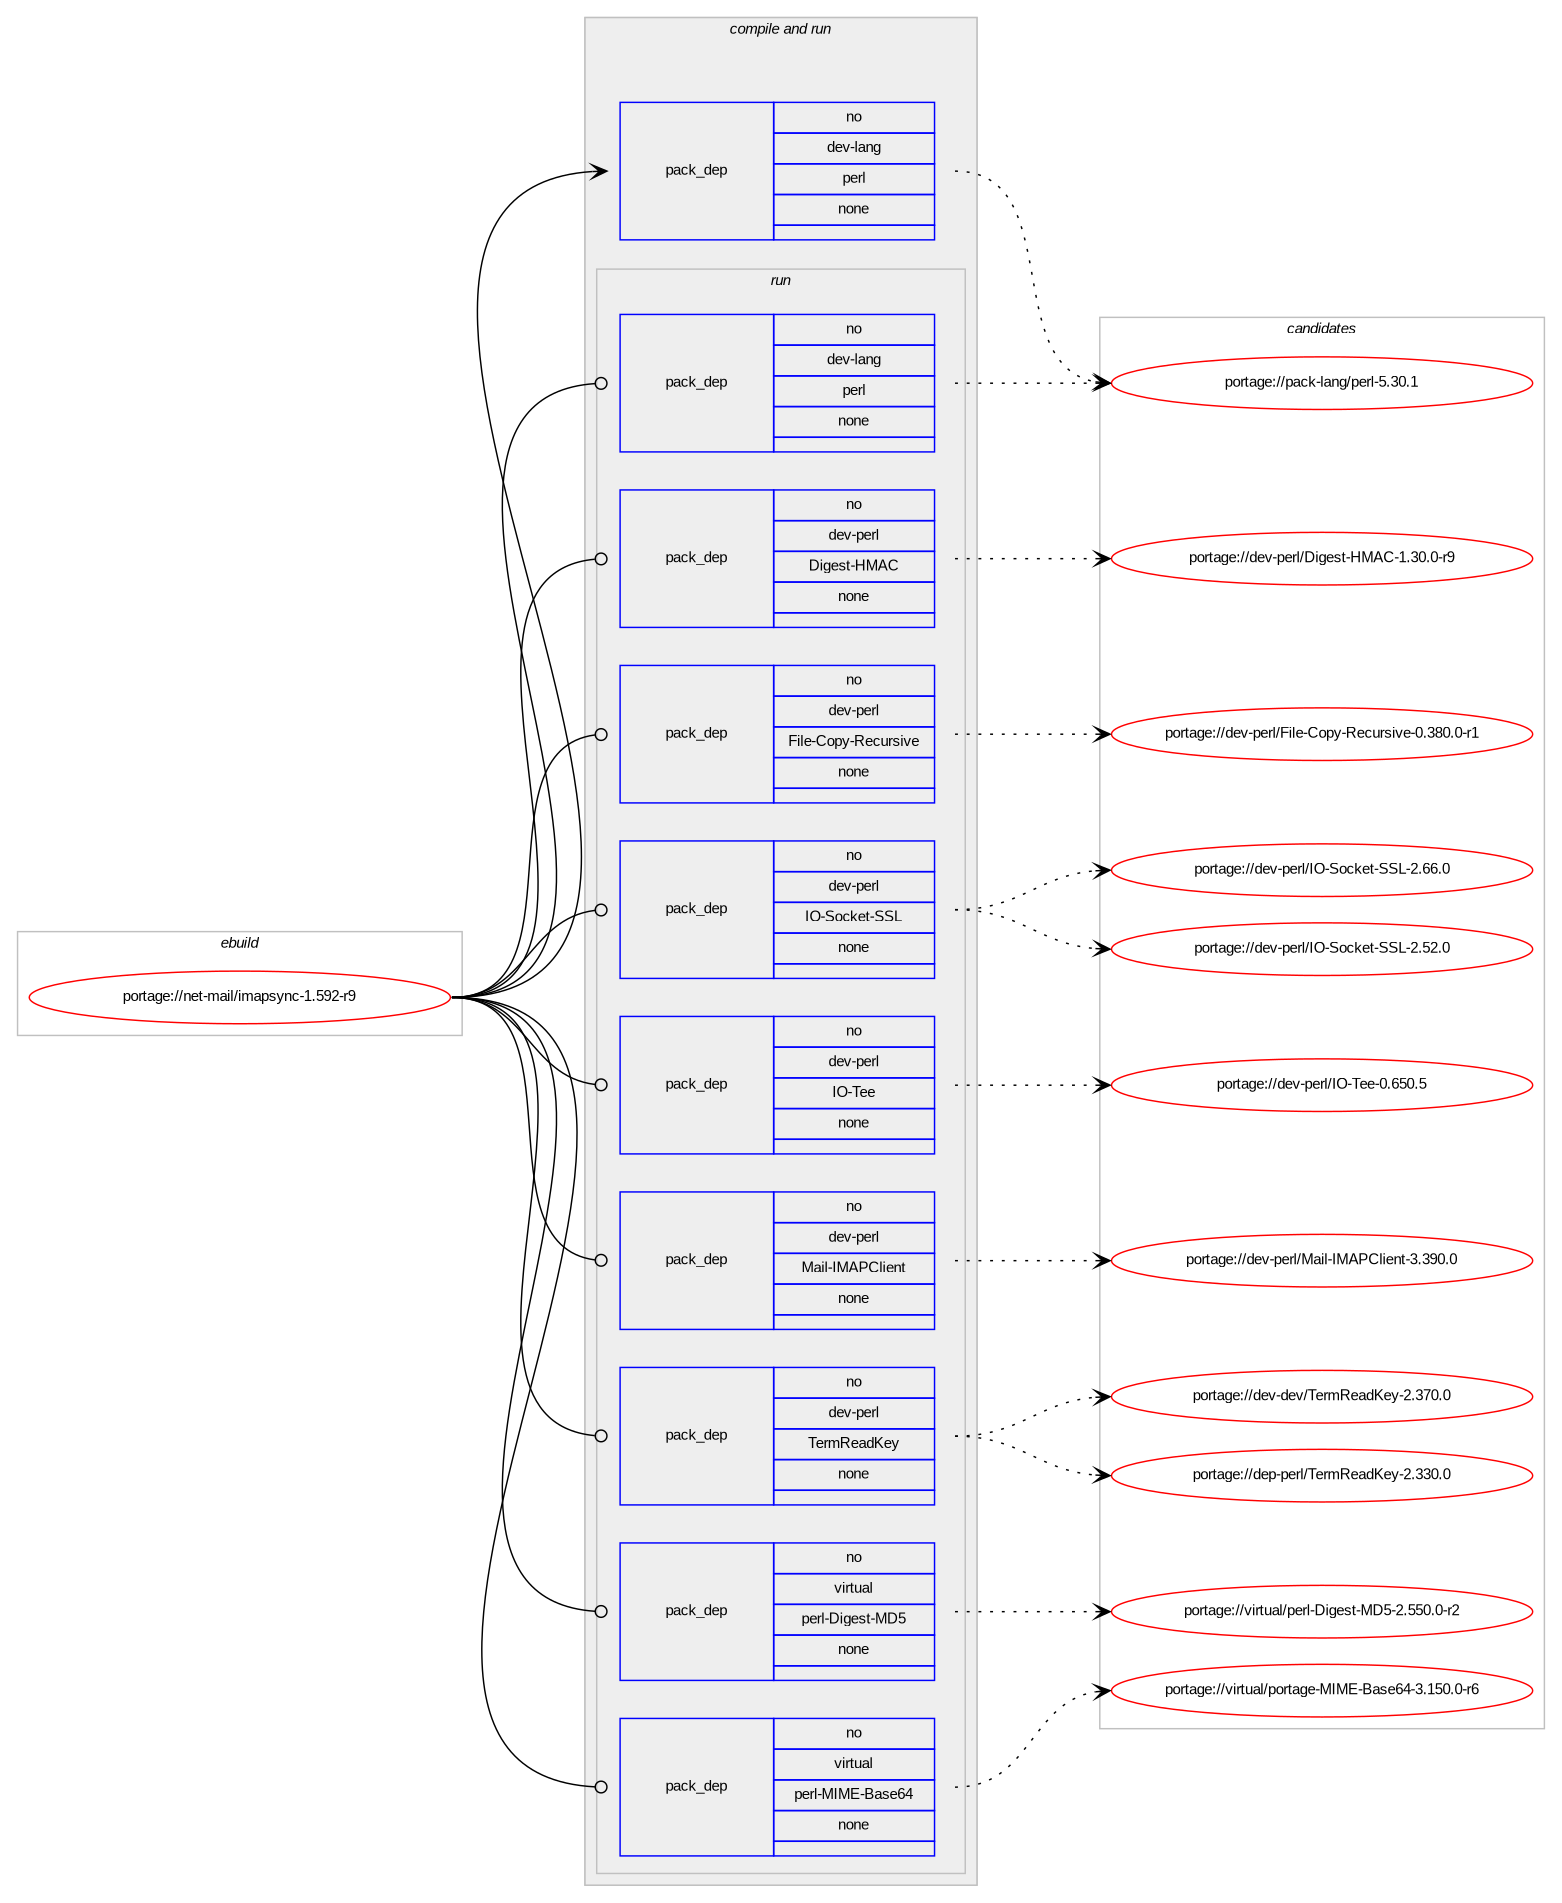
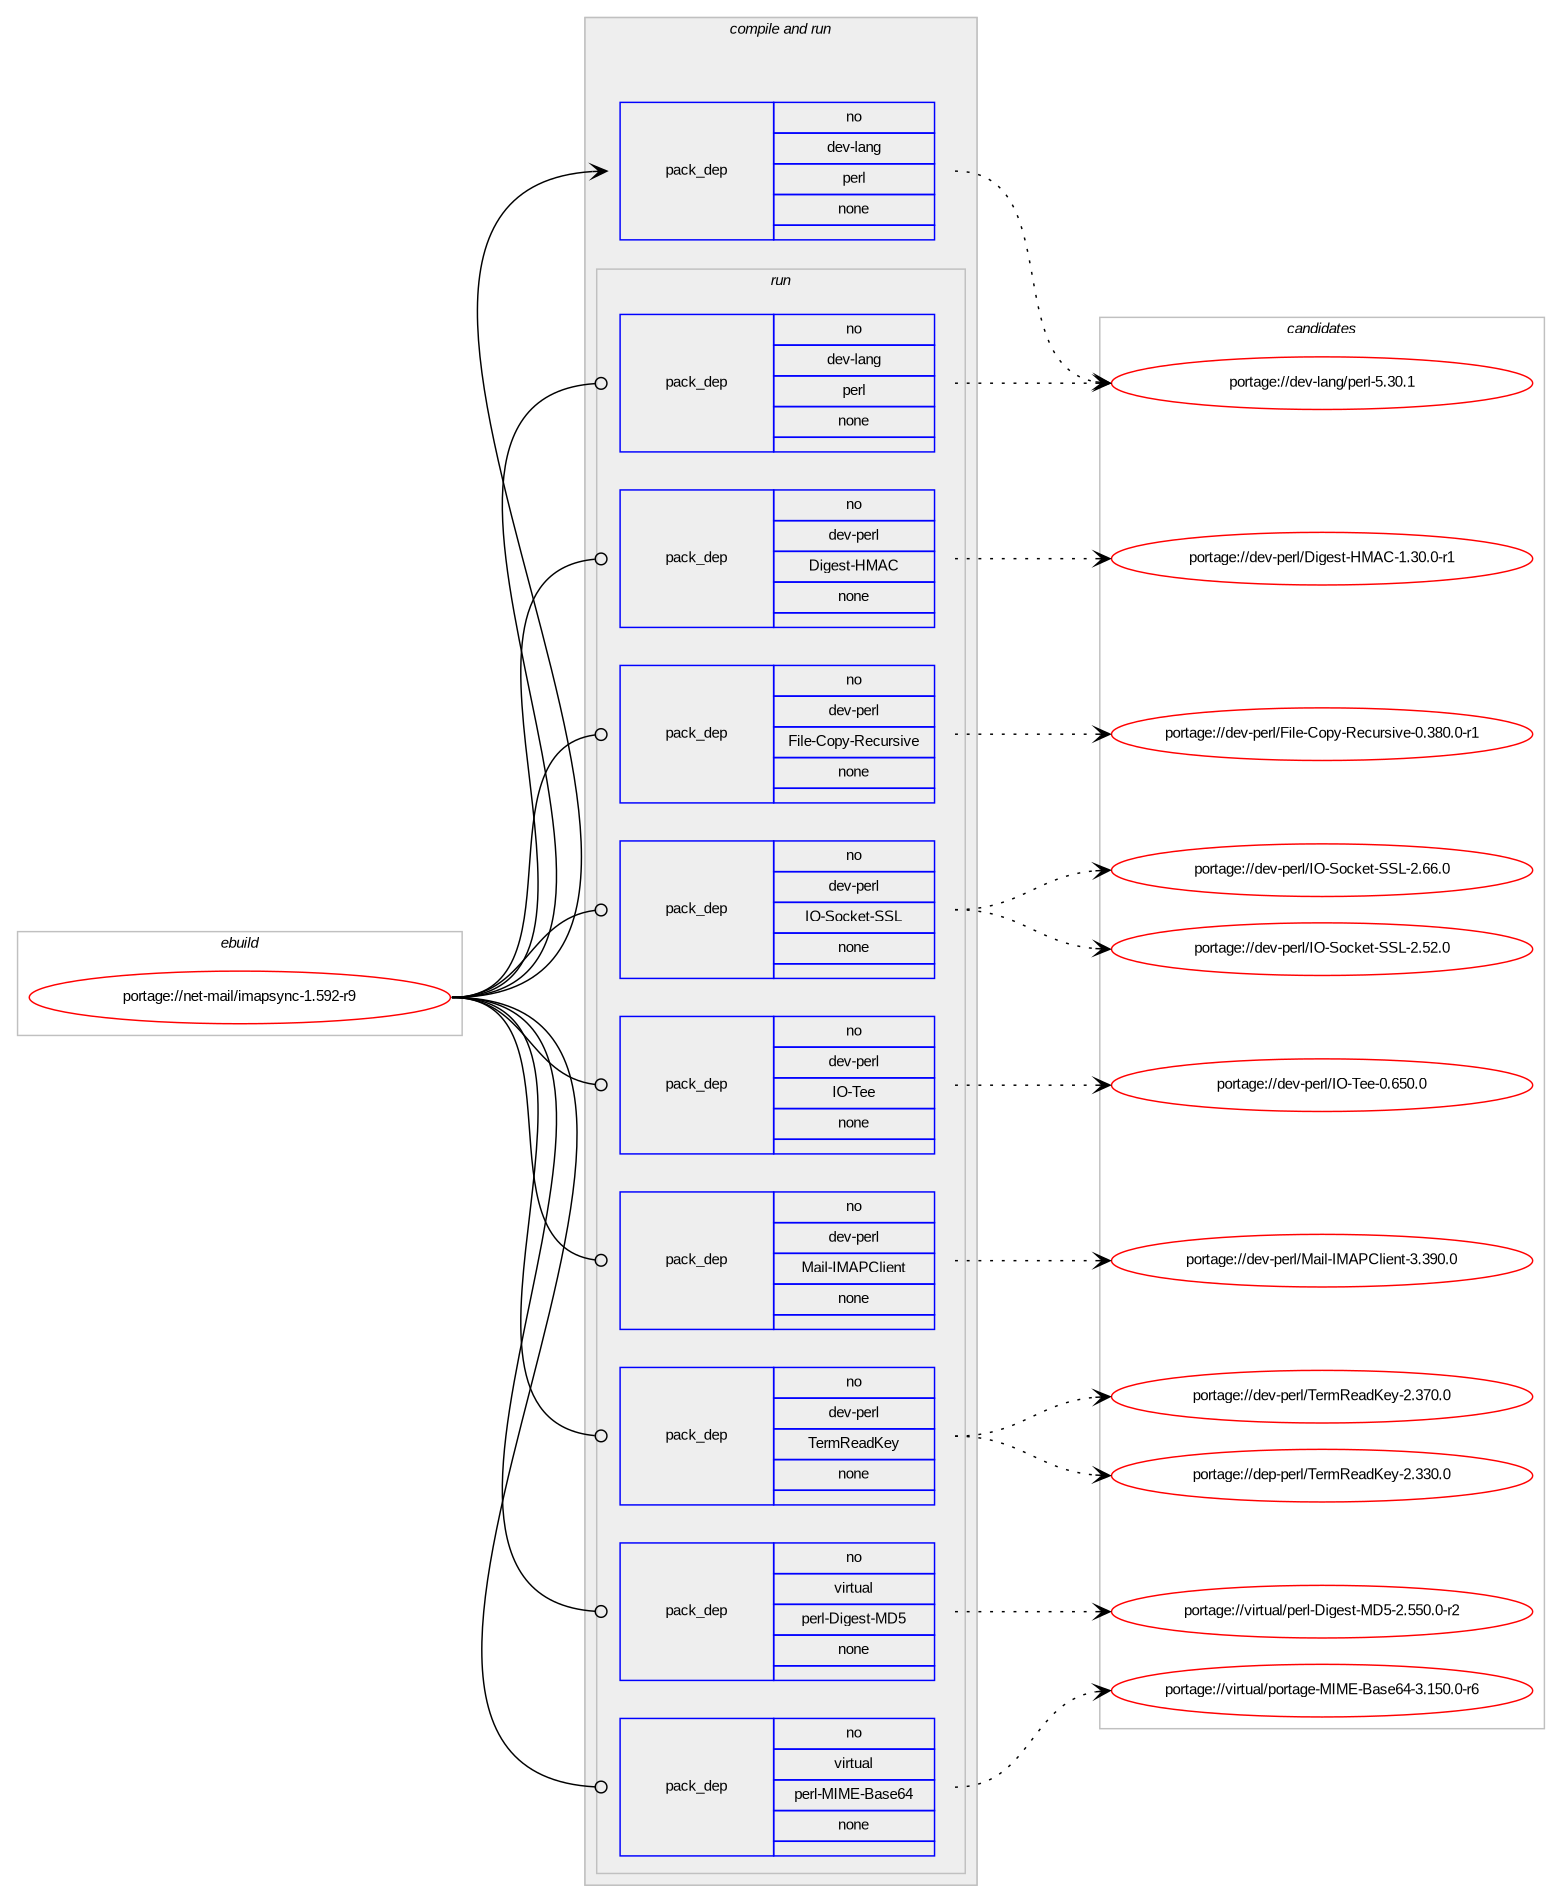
  digraph {
    compound=true
    concentrate=true
    fontname="Liberation Sans"
    fontsize=10
    newrank=true
    rankdir=LR
    ranksep=1.5
    node [color=red fontname="Liberation Sans" fontsize=10]
    edge [arrowhead=vee fontname="Liberation Sans" headport=w style=dotted tailport=e weight=100]
    n1 [label="portage://net-mail/imapsync-1.592-r9" width=4]
    n2 [color=blue label=<<TABLE BORDER="0" CELLBORDER="1" CELLSPACING="0" CELLPADDING="4" WIDTH="220"><TR><TD ROWSPAN="6" CELLPADDING="30">pack_dep</TD></TR><TR><TD WIDTH="110">no</TD></TR><TR><TD>dev-lang</TD></TR><TR><TD>perl</TD></TR><TR><TD>none</TD></TR><TR><TD></TD></TR></TABLE>> shape=none]
    n3 [color=blue label=<<TABLE BORDER="0" CELLBORDER="1" CELLSPACING="0" CELLPADDING="4" WIDTH="220"><TR><TD ROWSPAN="6" CELLPADDING="30">pack_dep</TD></TR><TR><TD WIDTH="110">no</TD></TR><TR><TD>dev-lang</TD></TR><TR><TD>perl</TD></TR><TR><TD>none</TD></TR><TR><TD></TD></TR></TABLE>> shape=none]
    n4 [color=blue label=<<TABLE BORDER="0" CELLBORDER="1" CELLSPACING="0" CELLPADDING="4" WIDTH="220"><TR><TD ROWSPAN="6" CELLPADDING="30">pack_dep</TD></TR><TR><TD WIDTH="110">no</TD></TR><TR><TD>dev-perl</TD></TR><TR><TD>Digest-HMAC</TD></TR><TR><TD>none</TD></TR><TR><TD></TD></TR></TABLE>> shape=none]
    n5 [color=blue label=<<TABLE BORDER="0" CELLBORDER="1" CELLSPACING="0" CELLPADDING="4" WIDTH="220"><TR><TD ROWSPAN="6" CELLPADDING="30">pack_dep</TD></TR><TR><TD WIDTH="110">no</TD></TR><TR><TD>dev-perl</TD></TR><TR><TD>File-Copy-Recursive</TD></TR><TR><TD>none</TD></TR><TR><TD></TD></TR></TABLE>> shape=none]
    n6 [color=blue label=<<TABLE BORDER="0" CELLBORDER="1" CELLSPACING="0" CELLPADDING="4" WIDTH="220"><TR><TD ROWSPAN="6" CELLPADDING="30">pack_dep</TD></TR><TR><TD WIDTH="110">no</TD></TR><TR><TD>dev-perl</TD></TR><TR><TD>IO-Socket-SSL</TD></TR><TR><TD>none</TD></TR><TR><TD></TD></TR></TABLE>> shape=none]
    n7 [color=blue label=<<TABLE BORDER="0" CELLBORDER="1" CELLSPACING="0" CELLPADDING="4" WIDTH="220"><TR><TD ROWSPAN="6" CELLPADDING="30">pack_dep</TD></TR><TR><TD WIDTH="110">no</TD></TR><TR><TD>dev-perl</TD></TR><TR><TD>IO-Tee</TD></TR><TR><TD>none</TD></TR><TR><TD></TD></TR></TABLE>> shape=none]
    n8 [color=blue label=<<TABLE BORDER="0" CELLBORDER="1" CELLSPACING="0" CELLPADDING="4" WIDTH="220"><TR><TD ROWSPAN="6" CELLPADDING="30">pack_dep</TD></TR><TR><TD WIDTH="110">no</TD></TR><TR><TD>dev-perl</TD></TR><TR><TD>Mail-IMAPClient</TD></TR><TR><TD>none</TD></TR><TR><TD></TD></TR></TABLE>> shape=none]
    n9 [color=blue label=<<TABLE BORDER="0" CELLBORDER="1" CELLSPACING="0" CELLPADDING="4" WIDTH="220"><TR><TD ROWSPAN="6" CELLPADDING="30">pack_dep</TD></TR><TR><TD WIDTH="110">no</TD></TR><TR><TD>dev-perl</TD></TR><TR><TD>TermReadKey</TD></TR><TR><TD>none</TD></TR><TR><TD></TD></TR></TABLE>> shape=none]
    n10 [color=blue label=<<TABLE BORDER="0" CELLBORDER="1" CELLSPACING="0" CELLPADDING="4" WIDTH="220"><TR><TD ROWSPAN="6" CELLPADDING="30">pack_dep</TD></TR><TR><TD WIDTH="110">no</TD></TR><TR><TD>virtual</TD></TR><TR><TD>perl-Digest-MD5</TD></TR><TR><TD>none</TD></TR><TR><TD></TD></TR></TABLE>> shape=none]
    n11 [color=blue label=<<TABLE BORDER="0" CELLBORDER="1" CELLSPACING="0" CELLPADDING="4" WIDTH="220"><TR><TD ROWSPAN="6" CELLPADDING="30">pack_dep</TD></TR><TR><TD WIDTH="110">no</TD></TR><TR><TD>virtual</TD></TR><TR><TD>perl-MIME-Base64</TD></TR><TR><TD>none</TD></TR><TR><TD></TD></TR></TABLE>> shape=none]
-   n12 [label="portage://pack-lang/perl-5.30.1" width=4]
-   n13 [label="portage://dev-perl/Digest-HMAC-1.30.0-r9" width=4]
+   n12 [label="portage://dev-lang/perl-5.30.1" width=4]
+   n13 [label="portage://dev-perl/Digest-HMAC-1.30.0-r1" width=4]
    n14 [label="portage://dev-perl/File-Copy-Recursive-0.380.0-r1" width=4]
    n15 [label="portage://dev-perl/IO-Socket-SSL-2.66.0" width=4]
    n16 [label="portage://dev-perl/IO-Socket-SSL-2.52.0" width=4]
-   n17 [label="portage://dev-perl/IO-Tee-0.650.5" width=4]
+   n17 [label="portage://dev-perl/IO-Tee-0.650.0" width=4]
    n18 [label="portage://dev-perl/Mail-IMAPClient-3.390.0" width=4]
-   n19 [label="portage://dev-dev/TermReadKey-2.370.0" width=4]
+   n19 [label="portage://dev-perl/TermReadKey-2.370.0" width=4]
    n20 [label="portage://dep-perl/TermReadKey-2.330.0" width=4]
    n21 [label="portage://virtual/perl-Digest-MD5-2.550.0-r2" width=4]
    n22 [label="portage://virtual/portage-MIME-Base64-3.150.0-r6" width=4]
    subgraph cluster_1 {
      color=gray
      label=<<i>ebuild</i>>
      rank=same
      n1
    }
    subgraph cluster_2 {
      color=gray
      label=<<i>dependencies</i>>
      subgraph cluster_3 {
        color=gray
        fillcolor="#eeeeee"
        label=<<i>compile</i>>
        style=filled
        subgraph sub_4 {
          color=gray
          fillcolor="#eeeeee"
          label=<<i>compile</i>>
          style=filled
          n2
        }
      }
      subgraph cluster_5 {
        color=gray
        fillcolor="#eeeeee"
        label=<<i>compile and run</i>>
        style=filled
      }
      subgraph cluster_6 {
        color=gray
        fillcolor="#eeeeee"
        label=<<i>run</i>>
        style=filled
        subgraph sub_7 {
          color=gray
          fillcolor="#eeeeee"
          label=<<i>run</i>>
          style=filled
          n3
        }
        subgraph sub_8 {
          color=gray
          fillcolor="#eeeeee"
          label=<<i>run</i>>
          style=filled
          n4
        }
        subgraph sub_9 {
          color=gray
          fillcolor="#eeeeee"
          label=<<i>run</i>>
          style=filled
          n5
        }
        subgraph sub_10 {
          color=gray
          fillcolor="#eeeeee"
          label=<<i>run</i>>
          style=filled
          n6
        }
        subgraph sub_11 {
          color=gray
          fillcolor="#eeeeee"
          label=<<i>run</i>>
          style=filled
          n7
        }
        subgraph sub_12 {
          color=gray
          fillcolor="#eeeeee"
          label=<<i>run</i>>
          style=filled
          n8
        }
        subgraph sub_13 {
          color=gray
          fillcolor="#eeeeee"
          label=<<i>run</i>>
          style=filled
          n9
        }
        subgraph sub_14 {
          color=gray
          fillcolor="#eeeeee"
          label=<<i>run</i>>
          style=filled
          n10
        }
        subgraph sub_15 {
          color=gray
          fillcolor="#eeeeee"
          label=<<i>run</i>>
          style=filled
          n11
        }
      }
    }
    subgraph cluster_16 {
      color=gray
      label=<<i>candidates</i>>
      rank=same
      subgraph sub_17 {
        color=black
        label=<<i>candidates</i>>
        nodesep=1
        rank=same
        n12
      }
      subgraph sub_18 {
        color=black
        label=<<i>candidates</i>>
        nodesep=1
        rank=same
        n12
      }
      subgraph sub_19 {
        color=black
        label=<<i>candidates</i>>
        nodesep=1
        rank=same
        n13
      }
      subgraph sub_20 {
        color=black
        label=<<i>candidates</i>>
        nodesep=1
        rank=same
        n14
      }
      subgraph sub_21 {
        color=black
        label=<<i>candidates</i>>
        nodesep=1
        rank=same
        n15
        n16
      }
      subgraph sub_22 {
        color=black
        label=<<i>candidates</i>>
        nodesep=1
        rank=same
        n17
      }
      subgraph sub_23 {
        color=black
        label=<<i>candidates</i>>
        nodesep=1
        rank=same
        n18
      }
      subgraph sub_24 {
        color=black
        label=<<i>candidates</i>>
        nodesep=1
        rank=same
        n19
        n20
      }
      subgraph sub_25 {
        color=black
        label=<<i>candidates</i>>
        nodesep=1
        rank=same
        n21
      }
      subgraph sub_26 {
        color=black
        label=<<i>candidates</i>>
        nodesep=1
        rank=same
        n22
      }
    }
    n1 -> n2 [style=solid weight=20]
    n1 -> n3 [arrowhead=odot style=solid weight=20]
    n1 -> n4 [arrowhead=odot style=solid weight=20]
    n1 -> n5 [arrowhead=odot style=solid weight=20]
    n1 -> n6 [arrowhead=odot style=solid weight=20]
    n1 -> n7 [arrowhead=odot style=solid weight=20]
    n1 -> n8 [arrowhead=odot style=solid weight=20]
    n1 -> n9 [arrowhead=odot style=solid weight=20]
    n1 -> n10 [arrowhead=odot style=solid weight=20]
    n1 -> n11 [arrowhead=odot style=solid weight=20]
    n2 -> n12
    n3 -> n12
    n4 -> n13
    n5 -> n14
    n6 -> n15
    n6 -> n16
    n7 -> n17
    n8 -> n18
    n9 -> n19
    n9 -> n20
    n10 -> n21
    n11 -> n22
  }
